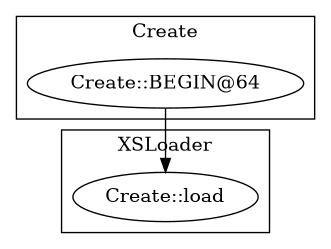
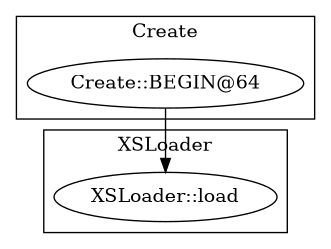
  digraph {
    "Create::BEGIN@64"
-   "XSLoader::load" [label="Create::load"]
+   "XSLoader::load"
    subgraph cluster_1 {
      label=Create
      "Create::BEGIN@64"
    }
    subgraph cluster_2 {
      label=XSLoader
      "XSLoader::load"
    }
    "Create::BEGIN@64" -> "XSLoader::load"
  }
